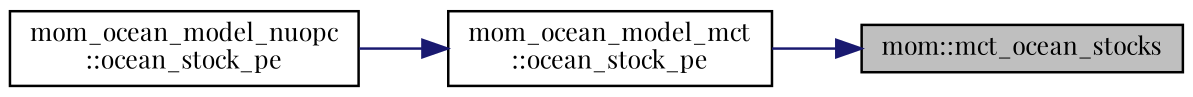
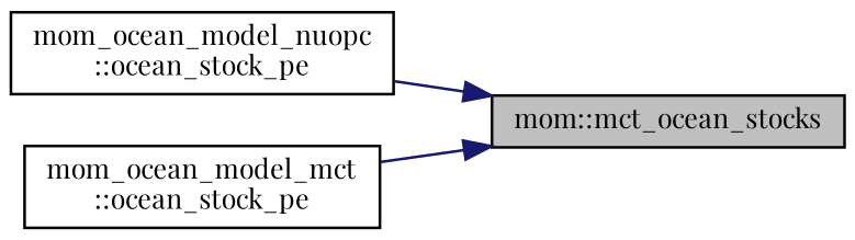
  digraph {
    fontname="Playfair Display"
    rankdir=RL
    node [color=black fillcolor=white fontname="Playfair Display" fontsize=10 shape=record style=filled]
    edge [color=midnightblue dir=back fontname="Playfair Display" fontsize=10 labelfontname=Helvetica labelfontsize=10 style=solid]
    n1 [fillcolor=grey75 fontcolor=black height=0.2 label="mom::mct_ocean_stocks" width=0.4]
    n2 [height=0.2 label="mom_ocean_model_nuopc\l::ocean_stock_pe" width=0.4]
    n3 [height=0.2 label="mom_ocean_model_mct\l::ocean_stock_pe" width=0.4]
-   n3 -> n2
+   n1 -> n2
    n1 -> n3
  }
